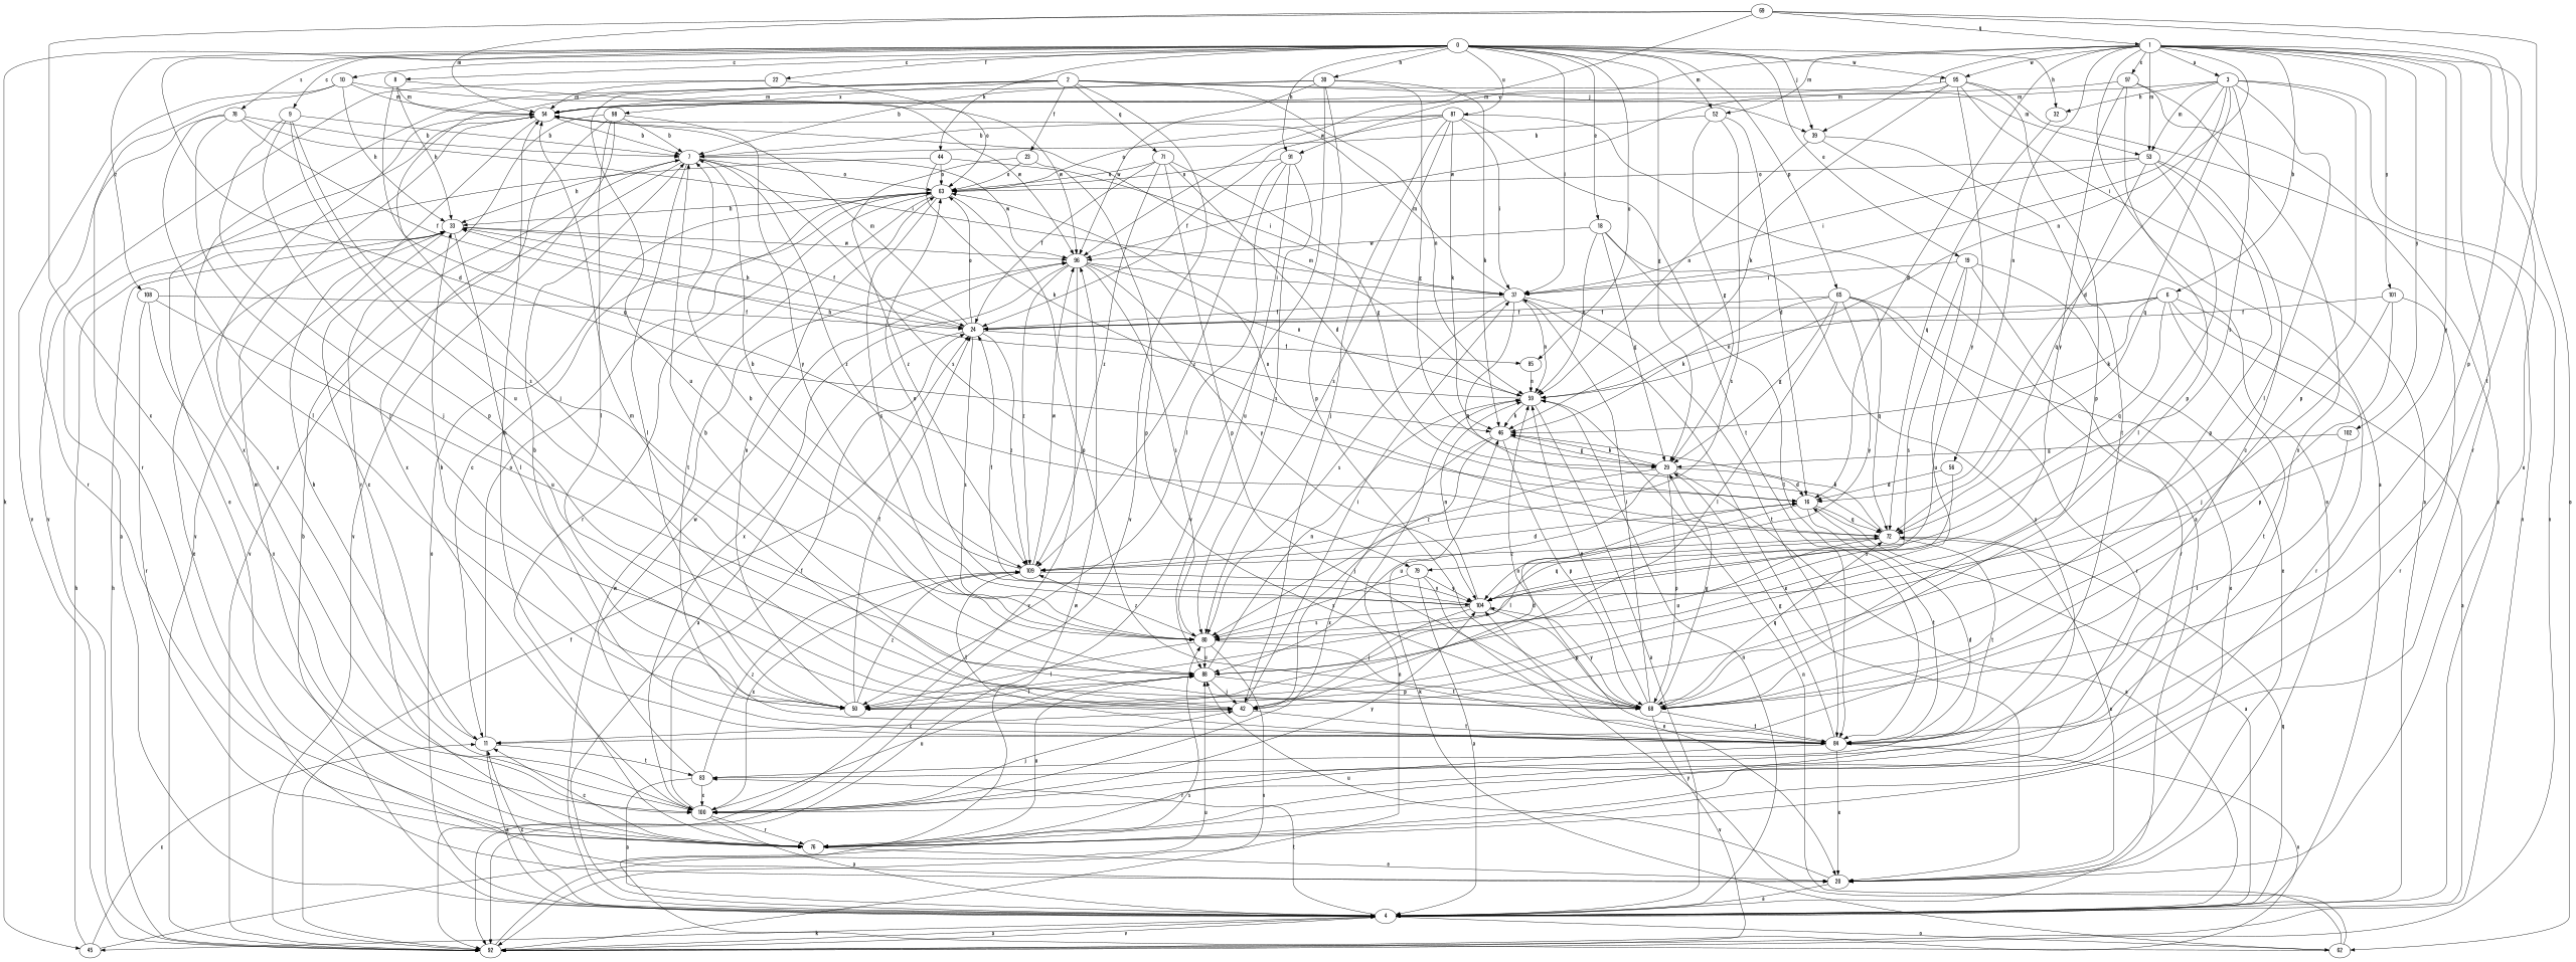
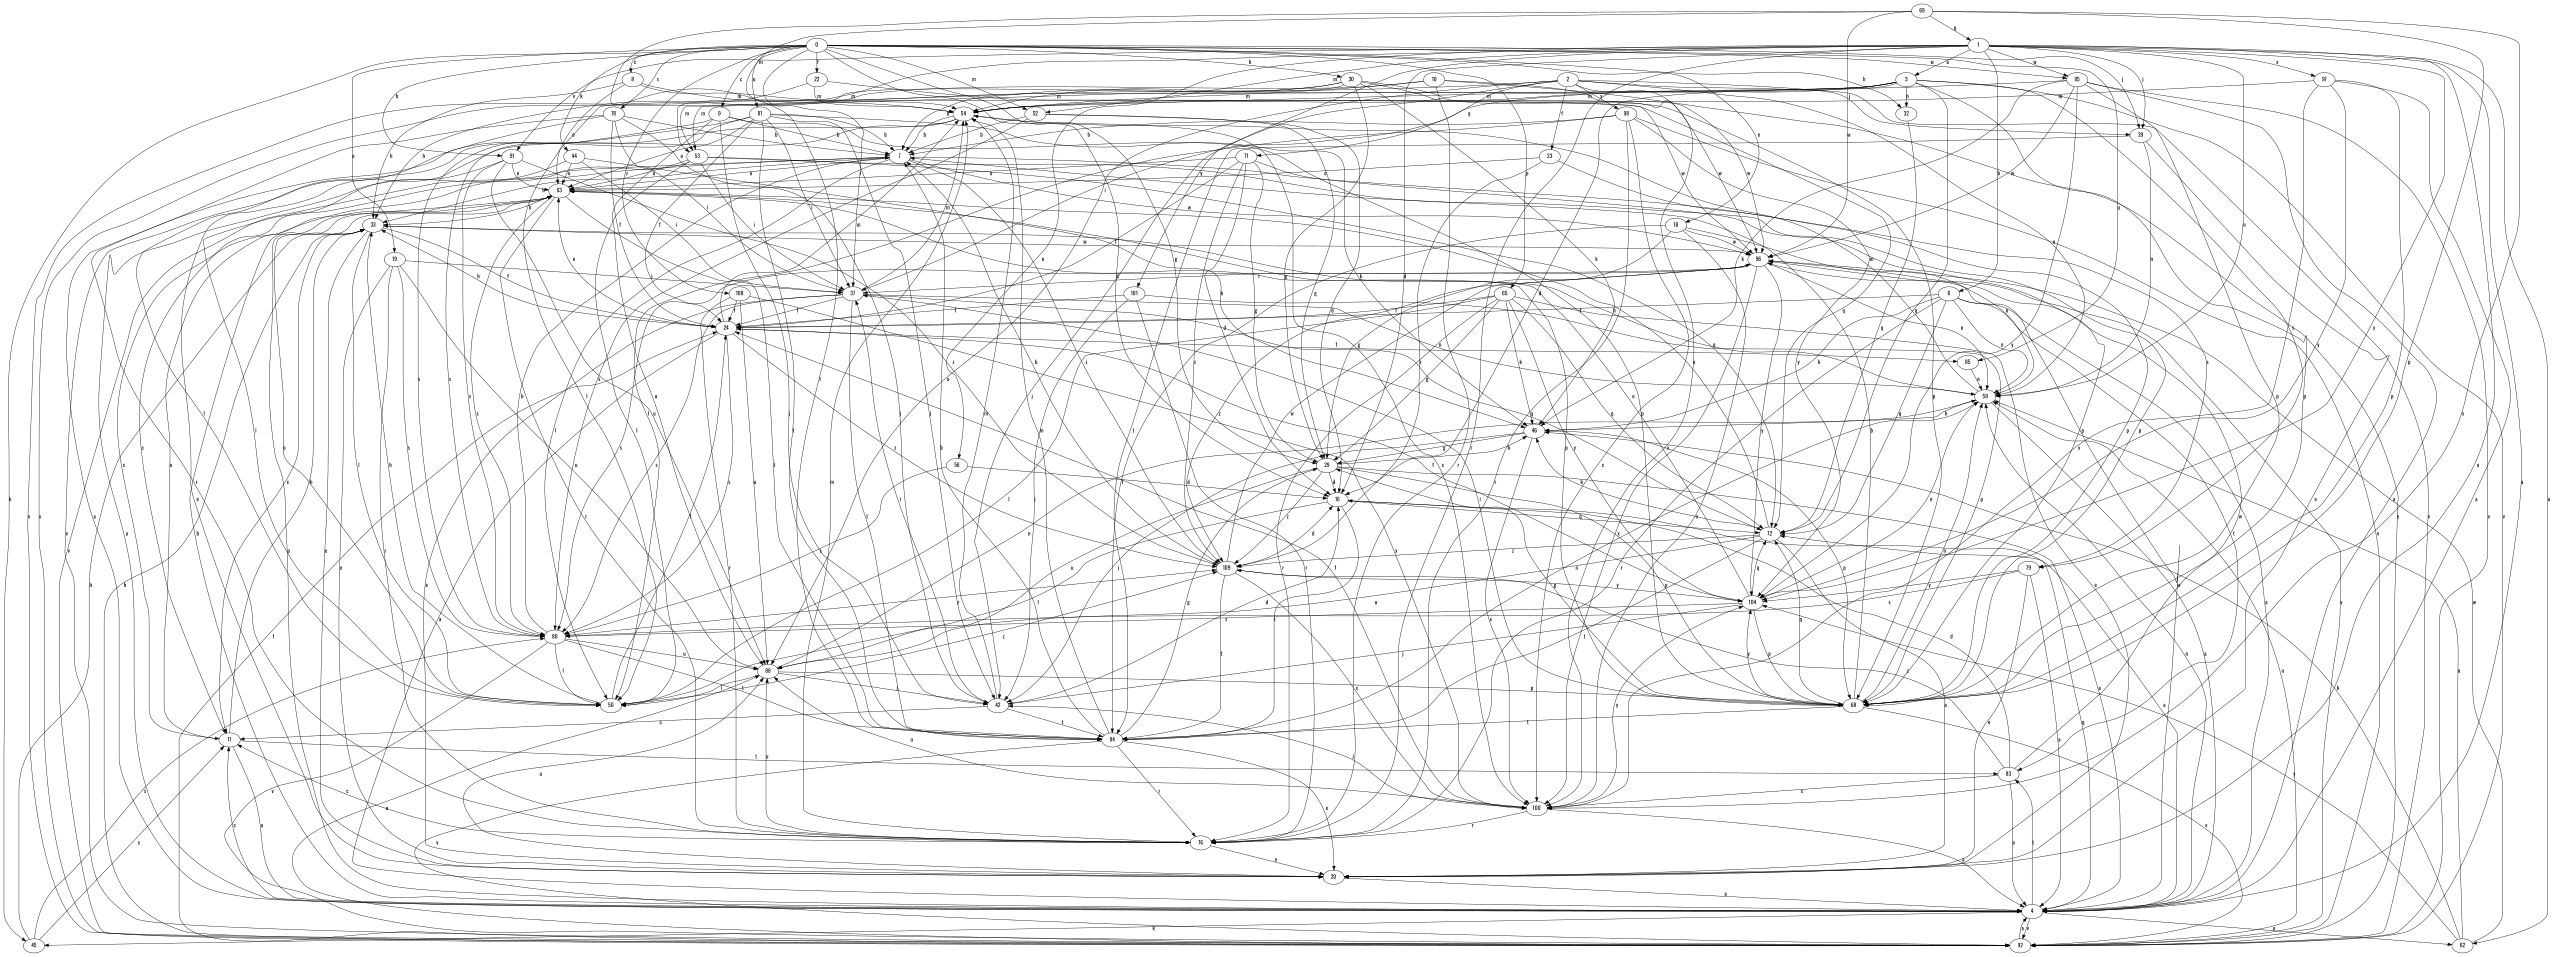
  strict digraph {
    fontname=Oswald
    node [fontname=Oswald]
    edge [fontname=Oswald]
    0
    8
    9
    10
    16
    18
    19
    22
    29
    30
    32
    37
    39
    44
    45
    52
    65
    78
    85
    87
    91
    95
    108
    54
    72
    63
    33
    42
    88
    68
    7
    80
    76
    92
    96
    4
    50
    84
    59
    100
    20
    46
    109
    24
    11
    104
    1
    3
    6
    53
    56
    62
    97
    101
-   102
    79
    83
    69
    2
    23
    71
    98
    0 -> 8 [label=c]
    0 -> 9 [label=c]
-   0 -> 10 [label=c]
    0 -> 16 [label=d]
    0 -> 18 [label=e]
    0 -> 19 [label=e]
    0 -> 22 [label=f]
    0 -> 29 [label=g]
    0 -> 30 [label=h]
    0 -> 32 [label=h]
    0 -> 37 [label=i]
    0 -> 39 [label=j]
    0 -> 44 [label=k]
    0 -> 45 [label=k]
    0 -> 52 [label=m]
    0 -> 65 [label=p]
    0 -> 78 [label=s]
    0 -> 85 [label=u]
    0 -> 87 [label=u]
    0 -> 91 [label=h]
    0 -> 95 [label=w]
    0 -> 108 [label=z]
    8 -> 54 [label=m]
    8 -> 72 [label=q]
    8 -> 63 [label=o]
    8 -> 33 [label=h]
    9 -> 42 [label=j]
    9 -> 88 [label=u]
    9 -> 68 [label=p]
    9 -> 7 [label=b]
    9 -> 80 [label=s]
    10 -> 54 [label=m]
    10 -> 33 [label=h]
    10 -> 76 [label=r]
    10 -> 92 [label=v]
    10 -> 96 [label=w]
    16 -> 72 [label=q]
    16 -> 4 [label=a]
    16 -> 50 [label=l]
    16 -> 84 [label=t]
    18 -> 29 [label=g]
    18 -> 96 [label=w]
    18 -> 84 [label=t]
    18 -> 59 [label=n]
    18 -> 100 [label=x]
    19 -> 37 [label=i]
    19 -> 88 [label=u]
    19 -> 80 [label=s]
    19 -> 76 [label=r]
    19 -> 20 [label=e]
    22 -> 54 [label=m]
    22 -> 92 [label=v]
    22 -> 96 [label=w]
    29 -> 16 [label=d]
    29 -> 88 [label=u]
    29 -> 68 [label=p]
    29 -> 4 [label=a]
    29 -> 46 [label=k]
    29 -> 109 [label=z]
    30 -> 29 [label=g]
    30 -> 54 [label=m]
    30 -> 68 [label=p]
    30 -> 7 [label=b]
    30 -> 92 [label=v]
    30 -> 96 [label=w]
    30 -> 46 [label=k]
    32 -> 72 [label=q]
    37 -> 54 [label=m]
    37 -> 72 [label=q]
    37 -> 80 [label=s]
    37 -> 84 [label=t]
    37 -> 59 [label=n]
    37 -> 20 [label=e]
    37 -> 24 [label=f]
    39 -> 84 [label=t]
    39 -> 59 [label=n]
    39 -> 20 [label=e]
    44 -> 37 [label=i]
    44 -> 63 [label=o]
    44 -> 4 [label=a]
    44 -> 46 [label=k]
    45 -> 33 [label=h]
    45 -> 80 [label=s]
    45 -> 11 [label=c]
    52 -> 16 [label=d]
    52 -> 29 [label=g]
    52 -> 7 [label=b]
    52 -> 80 [label=s]
    65 -> 29 [label=g]
    65 -> 72 [label=q]
    65 -> 76 [label=r]
    65 -> 50 [label=l]
    65 -> 20 [label=e]
    65 -> 46 [label=k]
    65 -> 24 [label=f]
    65 -> 104 [label=y]
    78 -> 37 [label=i]
    78 -> 42 [label=j]
    78 -> 7 [label=b]
    78 -> 76 [label=r]
    78 -> 50 [label=l]
    78 -> 24 [label=f]
    85 -> 59 [label=n]
    87 -> 37 [label=i]
    87 -> 63 [label=o]
    87 -> 42 [label=j]
    87 -> 7 [label=b]
    87 -> 80 [label=s]
    87 -> 4 [label=a]
    87 -> 84 [label=t]
    87 -> 46 [label=k]
    87 -> 24 [label=f]
    91 -> 63 [label=o]
    91 -> 88 [label=u]
    91 -> 80 [label=s]
    91 -> 50 [label=l]
    91 -> 109 [label=z]
    95 -> 54 [label=m]
    95 -> 68 [label=p]
    95 -> 92 [label=v]
    95 -> 96 [label=w]
    95 -> 4 [label=a]
    95 -> 46 [label=k]
    95 -> 104 [label=y]
    108 -> 88 [label=u]
    108 -> 76 [label=r]
    108 -> 100 [label=x]
    108 -> 24 [label=f]
    54 -> 7 [label=b]
    54 -> 92 [label=v]
    54 -> 100 [label=x]
    54 -> 20 [label=e]
    72 -> 63 [label=o]
    72 -> 88 [label=u]
    72 -> 84 [label=t]
    72 -> 20 [label=e]
    72 -> 46 [label=k]
    72 -> 109 [label=z]
    63 -> 33 [label=h]
    63 -> 68 [label=p]
    63 -> 80 [label=s]
    63 -> 76 [label=r]
    63 -> 84 [label=t]
    63 -> 11 [label=c]
    33 -> 96 [label=w]
    33 -> 50 [label=l]
    33 -> 20 [label=e]
    33 -> 24 [label=f]
    33 -> 11 [label=c]
    42 -> 16 [label=d]
    42 -> 37 [label=i]
    42 -> 54 [label=m]
    42 -> 84 [label=t]
    42 -> 11 [label=c]
    88 -> 42 [label=j]
    88 -> 68 [label=p]
    88 -> 50 [label=l]
    88 -> 59 [label=n]
    68 -> 29 [label=g]
    68 -> 37 [label=i]
    68 -> 72 [label=q]
    68 -> 7 [label=b]
    68 -> 92 [label=v]
    68 -> 84 [label=t]
    68 -> 59 [label=n]
    68 -> 104 [label=y]
    7 -> 63 [label=o]
    7 -> 33 [label=h]
    7 -> 92 [label=v]
    7 -> 96 [label=w]
    7 -> 50 [label=l]
    7 -> 109 [label=z]
    7 -> 79 [label=s]
    80 -> 88 [label=u]
    80 -> 7 [label=b]
    80 -> 92 [label=v]
    80 -> 50 [label=l]
    80 -> 84 [label=t]
    80 -> 109 [label=z]
    76 -> 54 [label=m]
    76 -> 88 [label=u]
    76 -> 20 [label=e]
    76 -> 11 [label=c]
    92 -> 33 [label=h]
    92 -> 88 [label=u]
    92 -> 4 [label=a]
    92 -> 59 [label=n]
    92 -> 24 [label=f]
    96 -> 37 [label=i]
    96 -> 80 [label=s]
    96 -> 92 [label=v]
    96 -> 59 [label=n]
    96 -> 100 [label=x]
    96 -> 109 [label=z]
    96 -> 104 [label=y]
    4 -> 45 [label=k]
    4 -> 72 [label=q]
    4 -> 63 [label=o]
    4 -> 7 [label=b]
    4 -> 92 [label=v]
    4 -> 96 [label=w]
    4 -> 59 [label=n]
    4 -> 11 [label=c]
    4 -> 62 [label=o]
    4 -> 83 [label=t]
    50 -> 63 [label=o]
    50 -> 33 [label=h]
    50 -> 109 [label=z]
    50 -> 24 [label=f]
    84 -> 29 [label=g]
    84 -> 54 [label=m]
    84 -> 7 [label=b]
    84 -> 76 [label=r]
    84 -> 92 [label=v]
    84 -> 59 [label=n]
    84 -> 20 [label=e]
    59 -> 54 [label=m]
    59 -> 33 [label=h]
    59 -> 4 [label=a]
    59 -> 46 [label=k]
    100 -> 42 [label=j]
    100 -> 88 [label=u]
    100 -> 76 [label=r]
    100 -> 4 [label=a]
    100 -> 24 [label=f]
    100 -> 104 [label=y]
    20 -> 88 [label=u]
    20 -> 4 [label=a]
    46 -> 29 [label=g]
    46 -> 42 [label=j]
    46 -> 68 [label=p]
    46 -> 100 [label=x]
    109 -> 16 [label=d]
    109 -> 7 [label=b]
    109 -> 96 [label=w]
    109 -> 84 [label=t]
    109 -> 100 [label=x]
    109 -> 104 [label=y]
    24 -> 85 [label=f]
    24 -> 54 [label=m]
    24 -> 63 [label=o]
    24 -> 33 [label=h]
    24 -> 80 [label=s]
    24 -> 4 [label=a]
    24 -> 109 [label=z]
    11 -> 63 [label=o]
    11 -> 33 [label=h]
    11 -> 4 [label=a]
    11 -> 83 [label=t]
    104 -> 72 [label=q]
    104 -> 63 [label=o]
    104 -> 42 [label=j]
    104 -> 68 [label=p]
    104 -> 80 [label=s]
    104 -> 59 [label=n]
    104 -> 24 [label=f]
    1 -> 16 [label=d]
    1 -> 39 [label=j]
    1 -> 52 [label=m]
    1 -> 91 [label=v]
    1 -> 95 [label=w]
    1 -> 76 [label=r]
    1 -> 4 [label=a]
    1 -> 59 [label=n]
    1 -> 20 [label=e]
    1 -> 104 [label=y]
    1 -> 3 [label=a]
    1 -> 6 [label=b]
    1 -> 53 [label=m]
    1 -> 56 [label=n]
    1 -> 62 [label=o]
    1 -> 97 [label=x]
    1 -> 101 [label=y]
-   1 -> 102 [label=y]
    3 -> 16 [label=d]
    3 -> 32 [label=h]
    3 -> 37 [label=i]
    3 -> 54 [label=m]
    3 -> 72 [label=q]
    3 -> 68 [label=p]
    3 -> 92 [label=v]
    3 -> 50 [label=l]
    3 -> 53 [label=m]
    3 -> 79 [label=s]
    6 -> 72 [label=q]
    6 -> 76 [label=r]
    6 -> 4 [label=a]
    6 -> 59 [label=n]
    6 -> 46 [label=k]
    6 -> 24 [label=f]
    6 -> 83 [label=t]
    53 -> 37 [label=i]
    53 -> 72 [label=q]
    53 -> 63 [label=o]
    53 -> 68 [label=p]
    53 -> 50 [label=l]
    53 -> 11 [label=c]
    56 -> 16 [label=d]
    56 -> 80 [label=s]
    62 -> 96 [label=w]
    62 -> 59 [label=n]
    62 -> 46 [label=k]
    62 -> 104 [label=y]
    97 -> 54 [label=m]
    97 -> 68 [label=p]
    97 -> 4 [label=a]
    97 -> 100 [label=x]
    97 -> 104 [label=y]
    101 -> 42 [label=j]
    101 -> 68 [label=p]
    101 -> 76 [label=r]
    101 -> 24 [label=f]
-   102 -> 29 [label=g]
-   102 -> 84 [label=t]
    79 -> 80 [label=s]
    79 -> 4 [label=a]
    79 -> 20 [label=e]
    79 -> 104 [label=y]
    83 -> 16 [label=d]
    83 -> 96 [label=w]
    83 -> 4 [label=a]
    83 -> 100 [label=x]
    83 -> 109 [label=z]
    69 -> 54 [label=m]
    69 -> 68 [label=p]
    69 -> 96 [label=w]
    69 -> 84 [label=t]
    69 -> 100 [label=x]
    69 -> 1 [label=q]
    2 -> 39 [label=j]
    2 -> 42 [label=j]
    2 -> 88 [label=u]
    2 -> 92 [label=v]
    2 -> 59 [label=n]
    2 -> 100 [label=x]
    2 -> 53 [label=m]
    2 -> 23 [label=f]
    2 -> 71 [label=q]
    2 -> 98 [label=x]
    23 -> 63 [label=o]
    23 -> 68 [label=p]
    23 -> 109 [label=z]
    71 -> 16 [label=d]
    71 -> 29 [label=g]
    71 -> 63 [label=o]
    71 -> 68 [label=p]
    71 -> 109 [label=z]
    71 -> 24 [label=f]
    98 -> 7 [label=b]
    98 -> 76 [label=r]
    98 -> 92 [label=v]
    98 -> 50 [label=l]
    98 -> 100 [label=x]
    98 -> 104 [label=y]
  }
